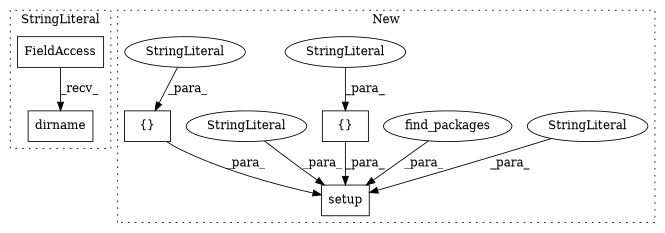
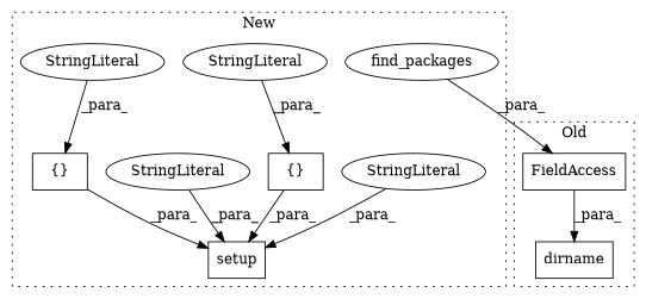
  digraph {
    node [a=45 l=7 shape=box]
    n1 [a=32 l="8,1" label=dirname s="666,682"]
    n2 [a=22 label=FieldAccess s=658]
    n3 [a=32 l="6,1" label=setup s="1594,1934"]
    n4 [a=4 l="1,1" label="{}" s="1896,1904"]
    n5 [l=17 label=StringLiteral s=1823 shape=ellipse]
    n6 [a=32 l="14,1" label=find_packages s="1699,1733" shape=ellipse]
    n7 [label=StringLiteral s=1897 shape=ellipse]
    n8 [a=4 l="1,1" label="{}" s="1794,1816"]
    n9 [l=36 label=StringLiteral s=1841 shape=ellipse]
    n10 [l=21 label=StringLiteral s=1795 shape=ellipse]
    subgraph cluster_1 {
-     label=StringLiteral
+     label=Old
      style=dotted
      n1
      n2
    }
    subgraph cluster_2 {
      label=New
      style=dotted
      n3
      n4
      n5
      n6
      n7
      n8
      n9
      n10
    }
-   n2 -> n1 [label=_recv_]
+   n2 -> n1 [label=_para_]
    n4 -> n3 [label=_para_]
    n5 -> n3 [label=_para_]
-   n6 -> n3 [label=_para_]
+   n6 -> n2 [label=_para_]
    n7 -> n4 [label=_para_]
    n8 -> n3 [label=_para_]
    n9 -> n3 [label=_para_]
    n10 -> n8 [label=_para_]
  }
